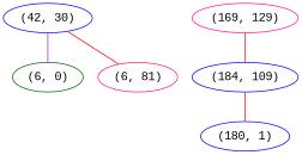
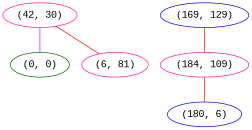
  graph {
    fontname="Liberation Mono"
    node [color=deeppink fontname="Liberation Mono"]
    edge [color=red fontname="Liberation Mono" weight=1]
-   "(42, 30)" [color=blue]
-   "(0, 0)" [color=darkgreen label="(6, 0)"]
+   "(42, 30)"
+   "(0, 0)" [color=darkgreen]
    "(6, 81)"
-   "(169, 129)"
-   "(184, 109)" [color=blue]
-   "(180, 6)" [color=blue label="(180, 1)"]
+   "(169, 129)" [color=blue]
+   "(184, 109)"
+   "(180, 6)" [color=blue]
    "(42, 30)" -- "(0, 0)" [color=purple weight=4]
    "(42, 30)" -- "(6, 81)"
    "(169, 129)" -- "(184, 109)"
    "(184, 109)" -- "(180, 6)"
  }
